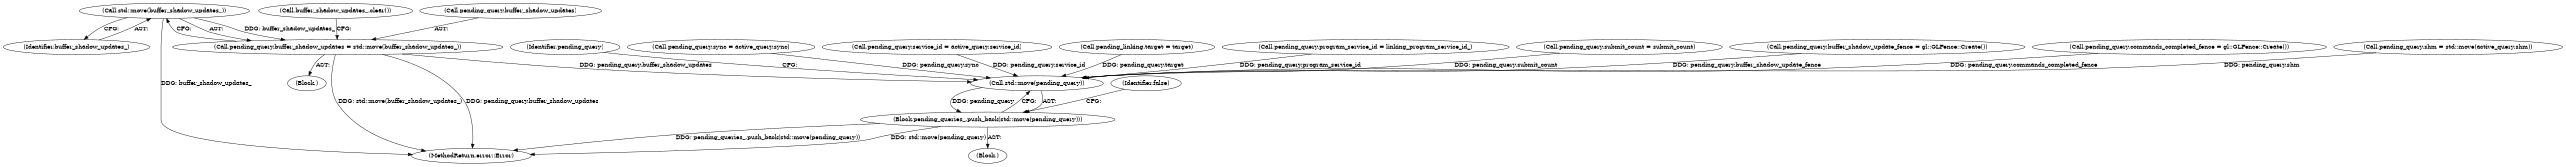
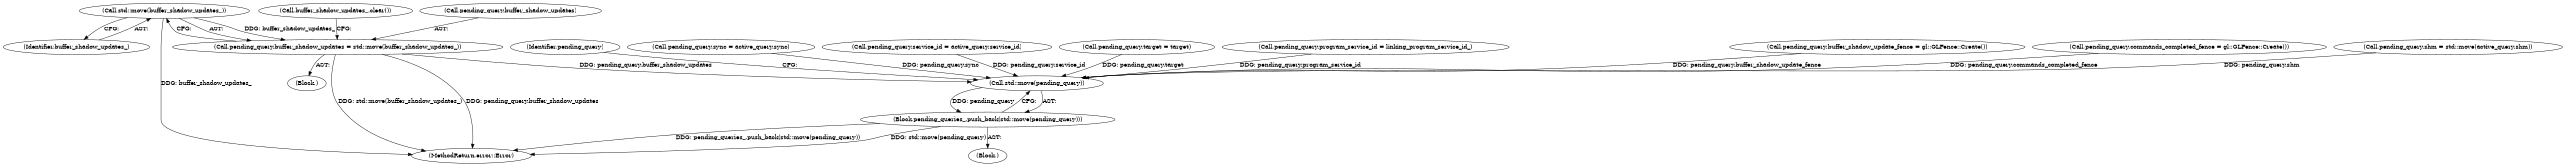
  digraph {
    n1 [label="(Call,std::move(buffer_shadow_updates_))"]
    n2 [label="(Call,pending_query.buffer_shadow_updates = std::move(buffer_shadow_updates_))"]
    n3 [label="(Identifier,buffer_shadow_updates_)"]
    n4 [label="(MethodReturn,error::Error)"]
    n5 [label="(Call,std::move(pending_query))"]
    n6 [label="(Block,)"]
    n7 [label="(Block,pending_queries_.push_back(std::move(pending_query)))"]
    n8 [label="(Block,)"]
    n9 [label="(Identifier,pending_query)"]
-   n10 [label="(Identifier,false)"]
    n11 [label="(Call,buffer_shadow_updates_.clear())"]
    n12 [label="(Call,pending_query.sync = active_query.sync)"]
    n13 [label="(Call,pending_query.service_id = active_query.service_id)"]
-   n14 [label="(Call,pending_linking.target = target)"]
+   n14 [label="(Call,pending_query.target = target)"]
    n15 [label="(Call,pending_query.program_service_id = linking_program_service_id_)"]
-   n16 [label="(Call,pending_query.submit_count = submit_count)"]
    n17 [label="(Call,pending_query.buffer_shadow_update_fence = gl::GLFence::Create())"]
    n18 [label="(Call,pending_query.commands_completed_fence = gl::GLFence::Create())"]
    n19 [label="(Call,pending_query.buffer_shadow_updates)"]
    n20 [label="(Call,pending_query.shm = std::move(active_query.shm))"]
    n1 -> n2 [label="AST: "]
    n1 -> n2 [label="DDG: buffer_shadow_updates_"]
    n1 -> n3 [label="CFG: "]
    n1 -> n4 [label="DDG: buffer_shadow_updates_"]
    n2 -> n1 [label="CFG: "]
    n2 -> n4 [label="DDG: std::move(buffer_shadow_updates_)"]
    n2 -> n4 [label="DDG: pending_query.buffer_shadow_updates"]
    n2 -> n5 [label="DDG: pending_query.buffer_shadow_updates"]
    n2 -> n6 [label="AST: "]
    n3 -> n1 [label="AST: "]
    n5 -> n7 [label="AST: "]
    n5 -> n7 [label="DDG: pending_query"]
    n7 -> n4 [label="DDG: pending_queries_.push_back(std::move(pending_query))"]
    n7 -> n4 [label="DDG: std::move(pending_query)"]
    n7 -> n5 [label="CFG: "]
    n7 -> n8 [label="AST: "]
    n9 -> n5 [label="CFG: "]
-   n10 -> n7 [label="CFG: "]
    n11 -> n2 [label="CFG: "]
    n12 -> n5 [label="DDG: pending_query.sync"]
    n13 -> n5 [label="DDG: pending_query.service_id"]
    n14 -> n5 [label="DDG: pending_query.target"]
    n15 -> n5 [label="DDG: pending_query.program_service_id"]
-   n16 -> n5 [label="DDG: pending_query.submit_count"]
    n17 -> n5 [label="DDG: pending_query.buffer_shadow_update_fence"]
    n18 -> n5 [label="DDG: pending_query.commands_completed_fence"]
    n19 -> n2 [label="AST: "]
    n20 -> n5 [label="DDG: pending_query.shm"]
  }
